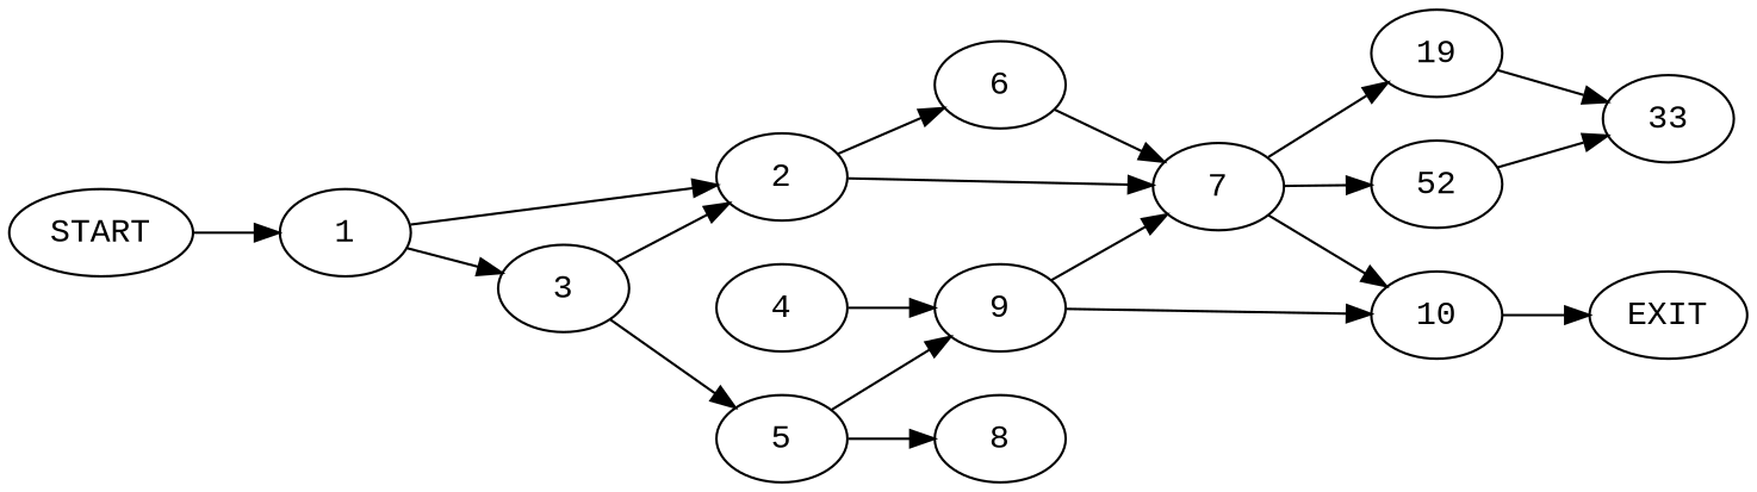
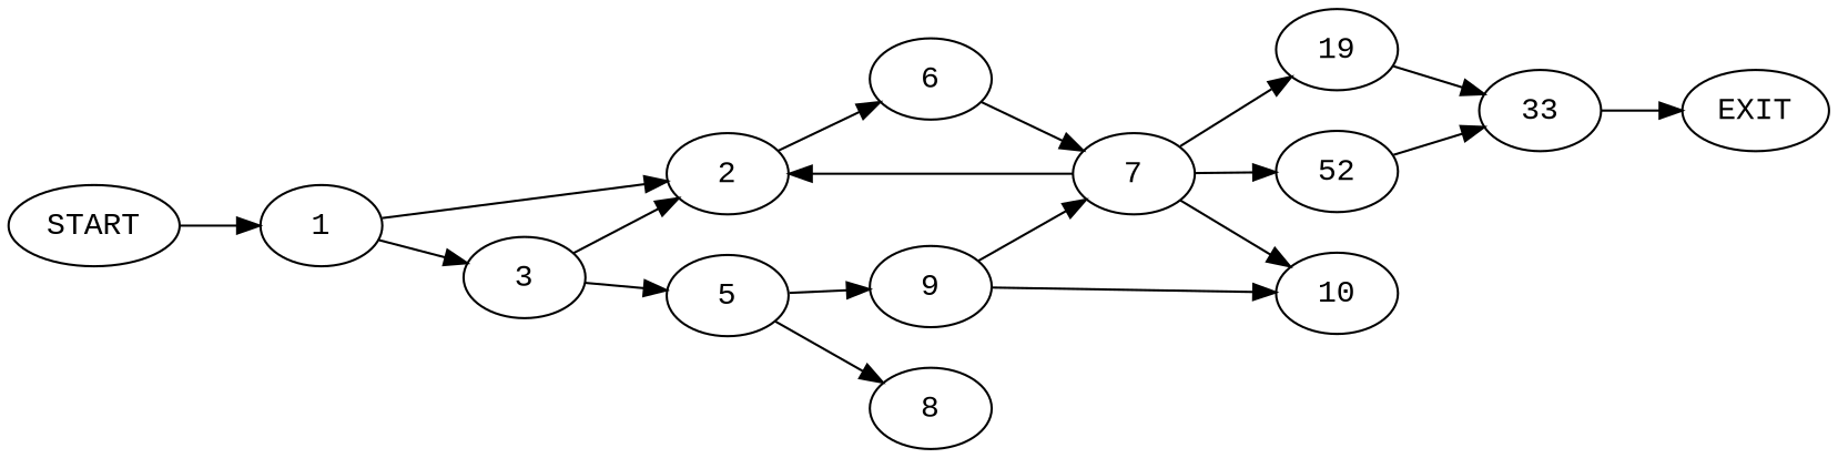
  digraph {
    fontname="Liberation Mono"
    rankdir=LR
    node [fontname="Liberation Mono"]
    edge [fontname="Liberation Mono"]
    n1 [label=START]
    1
    2
    3
    n5 [label=EXIT]
    6
    7
    5
    n9 [label=19]
    n10 [label=52]
    10
-   4
    9
    8
    n15 [label=33]
    n1 -> 1
    1 -> 2
    1 -> 3
    2 -> 6
-   2 -> 7
+   7 -> 2
    3 -> 2
    3 -> 5
    6 -> 7
    7 -> n9
    7 -> n10
    7 -> 10
    5 -> 9
    5 -> 8
    n9 -> n15
    n10 -> n15
-   4 -> 9
    9 -> 7
    9 -> 10
-   10 -> n5
+   n15 -> n5
  }
